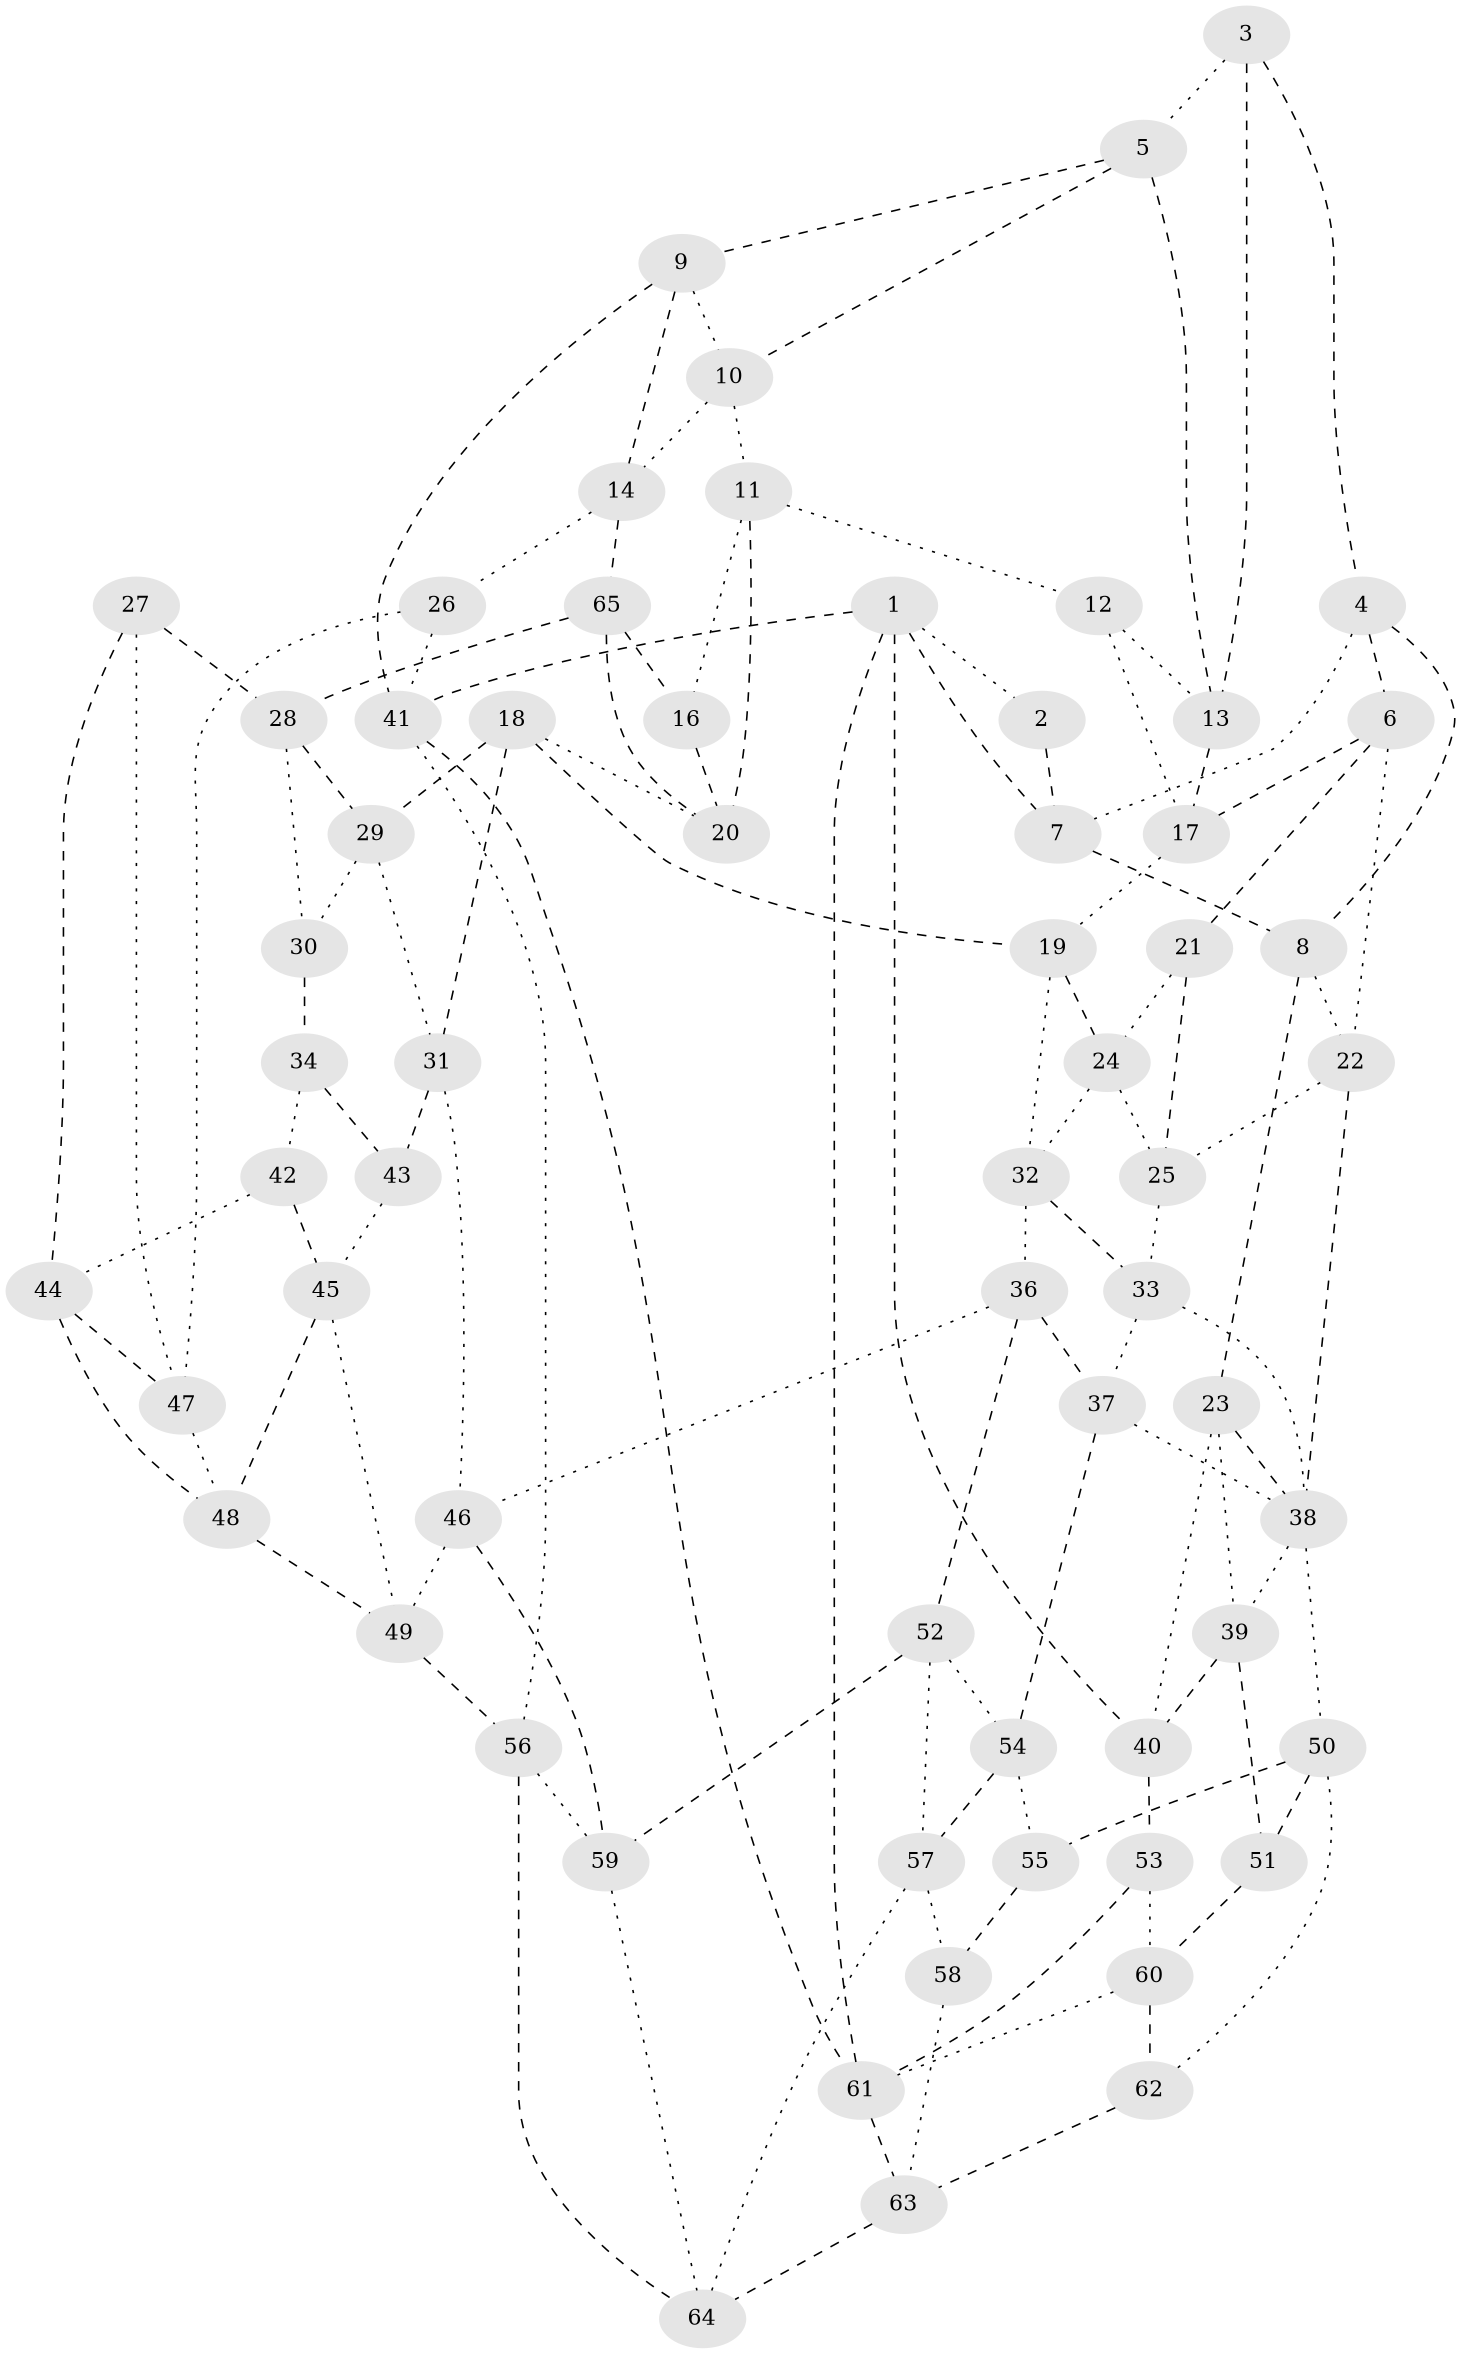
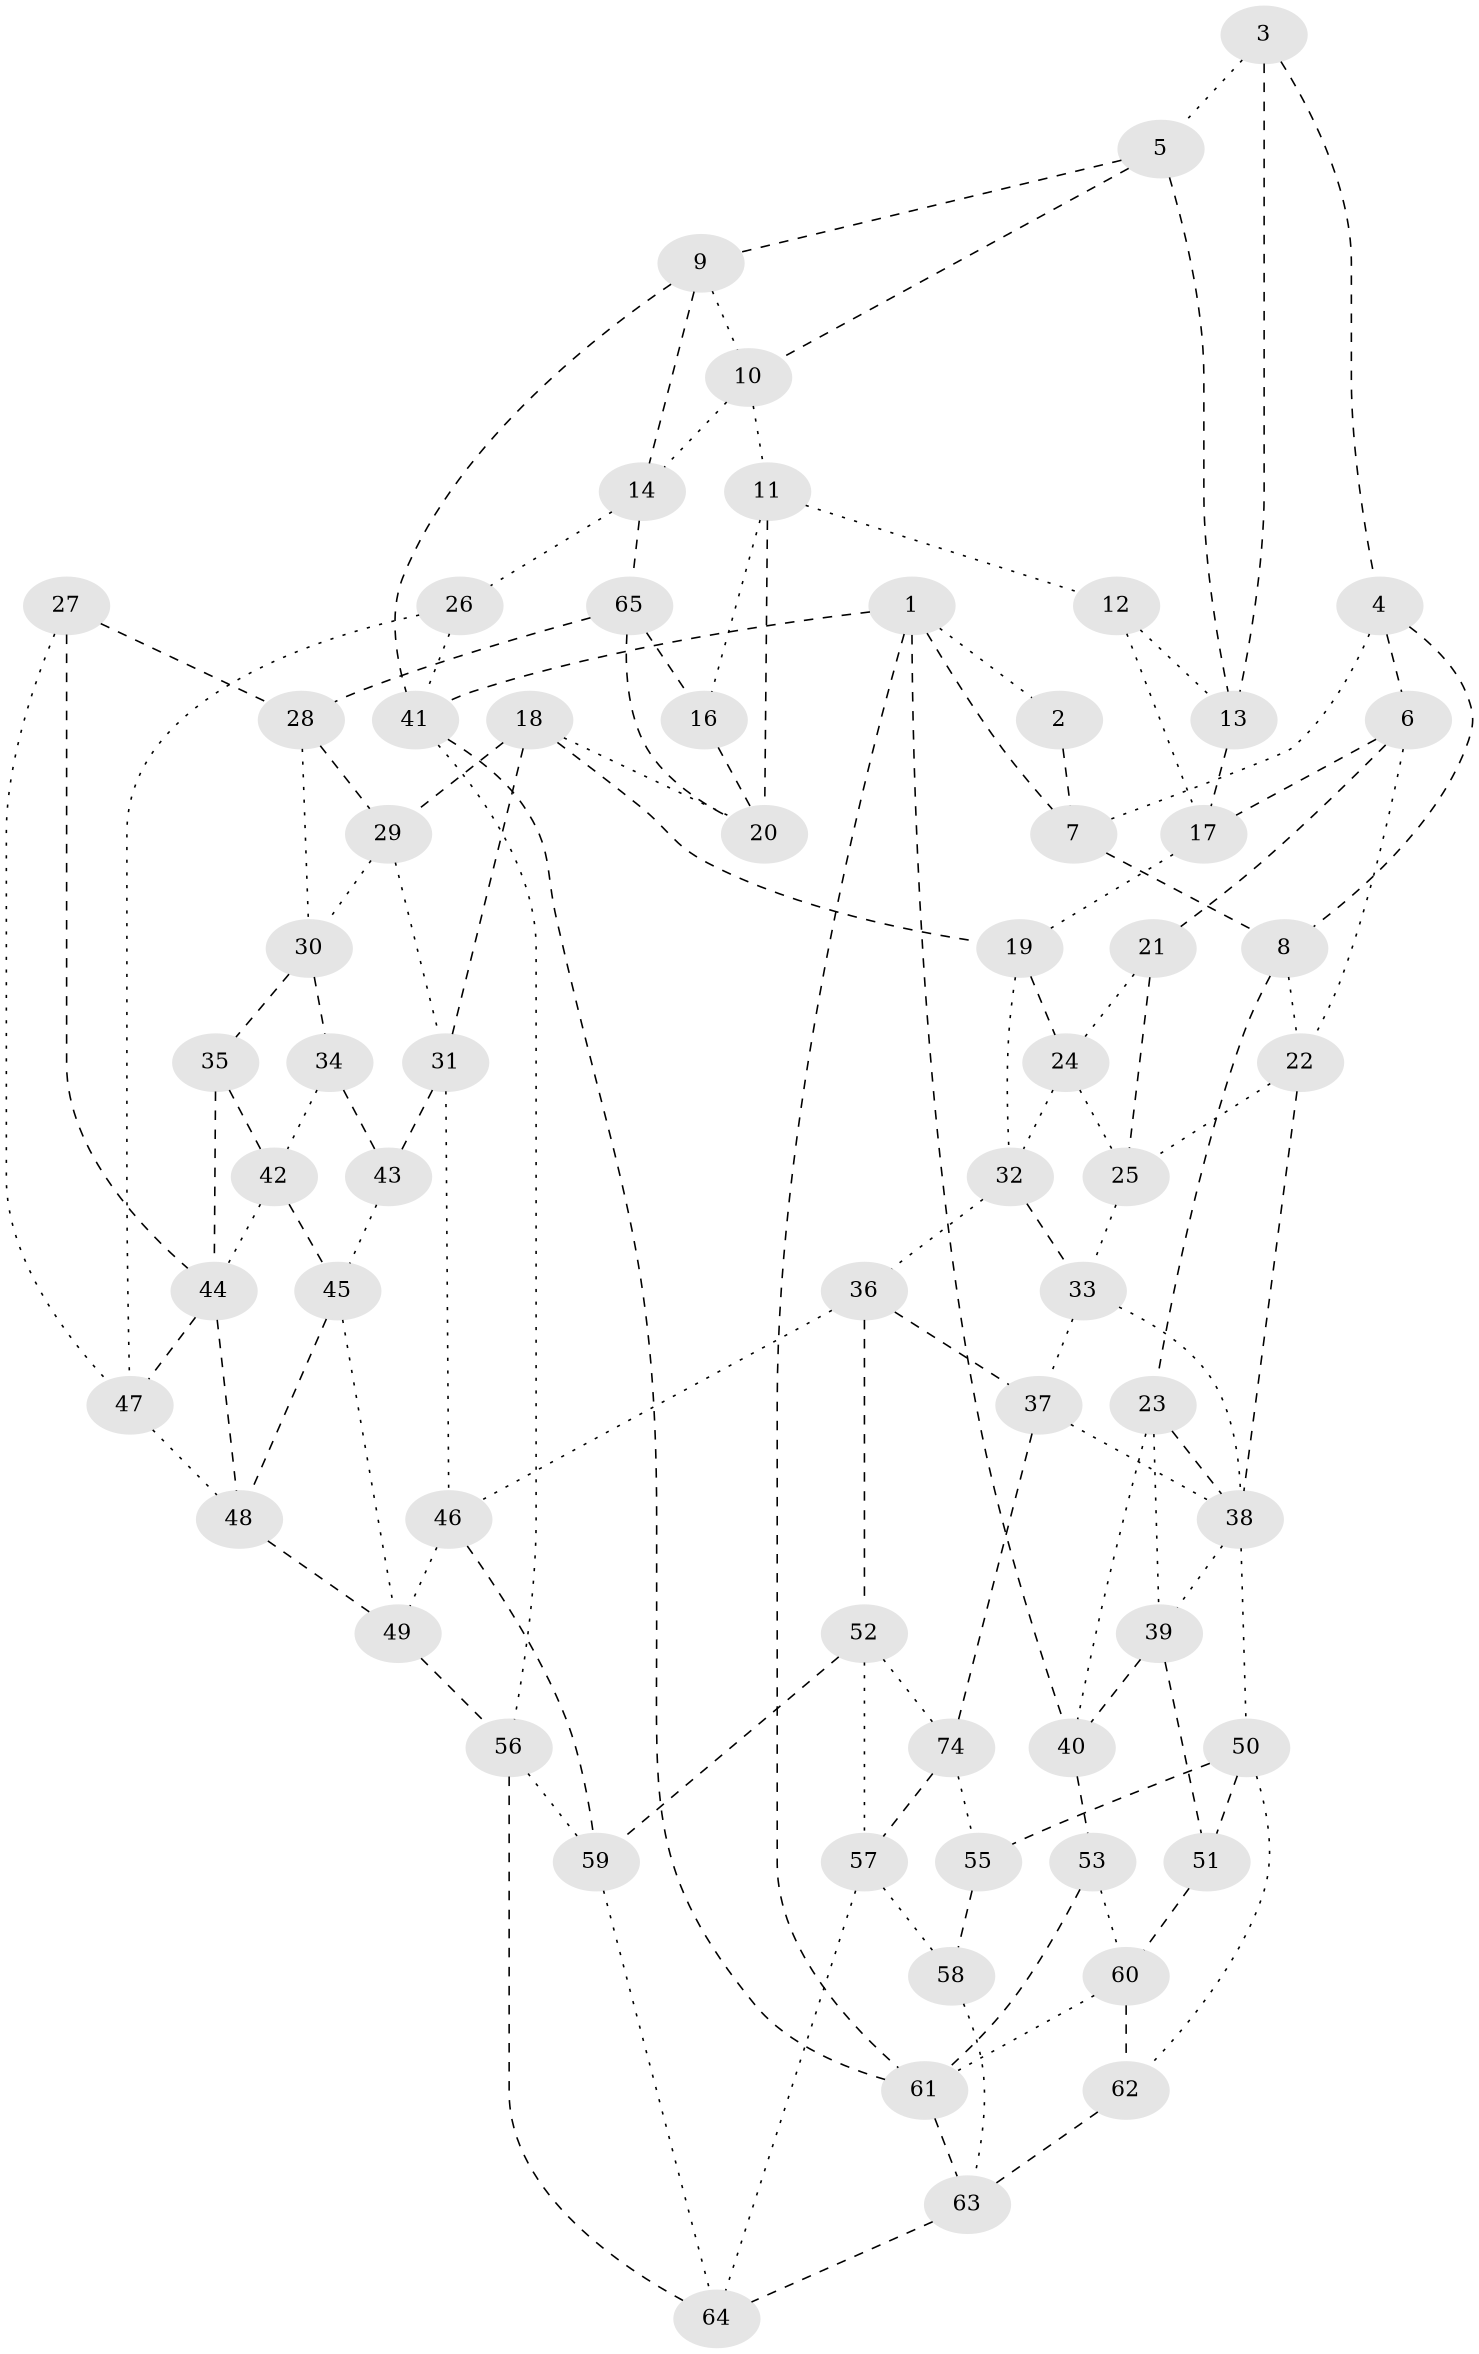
  graph {
    node [color=gray90 style=filled]
    edge [style=dashed weight=1.0]
    1
    2
    7
    40
    41
    61
    8
    53
    56
    63
    3
    4
    5
    13
    6
    9
    10
    17
    21
    22
    23
    14
    11
    19
    24
    25
    38
    39
    n29 [label=65]
    26
    12
    16
    20
    28
    47
    29
    30
    32
    18
    31
    43
    46
    33
    36
    50
    51
    37
    48
    27
    44
    34
+   35
    42
    45
    49
    59
    52
-   54
+   54 [label=74]
    57
    55
    62
    60
    64
    58
    1 -- 2 [style=dotted]
    1 -- 7
    1 -- 40
    1 -- 41
    1 -- 61
    2 -- 7
    7 -- 8
    40 -- 53
    41 -- 61
    41 -- 56 [style=dotted]
    61 -- 63
    8 -- 22 [style=dotted]
    8 -- 23
    53 -- 61
    53 -- 60 [style=dotted]
    56 -- 59 [style=dotted]
    56 -- 64
    63 -- 64
    3 -- 4
    3 -- 5 [style=dotted]
    3 -- 13
    4 -- 7 [style=dotted]
    4 -- 8
    4 -- 6
    5 -- 13
    5 -- 9
    5 -- 10
    13 -- 17
    6 -- 17
    6 -- 21
    6 -- 22 [style=dotted]
    9 -- 41
    9 -- 10 [style=dotted]
    9 -- 14
    10 -- 14 [style=dotted]
    10 -- 11 [style=dotted]
    17 -- 19 [style=dotted]
    21 -- 24 [style=dotted]
    21 -- 25
    22 -- 25 [style=dotted]
    22 -- 38
    23 -- 40 [style=dotted]
    23 -- 38
    23 -- 39 [style=dotted]
    14 -- n29
    14 -- 26 [style=dotted]
    11 -- 12 [style=dotted]
    11 -- 16 [style=dotted]
    11 -- 20
    19 -- 24
    19 -- 32 [style=dotted]
    24 -- 25 [style=dotted]
    24 -- 32 [style=dotted]
    25 -- 33 [style=dotted]
    38 -- 39 [style=dotted]
    38 -- 50 [style=dotted]
    39 -- 40
    39 -- 51
    n29 -- 16
    n29 -- 20
    n29 -- 28
    26 -- 41 [style=dotted weight=2.0]
    26 -- 47 [style=dotted]
    12 -- 13 [style=dotted]
    12 -- 17 [style=dotted]
    16 -- 20
    28 -- 29
    28 -- 30 [style=dotted]
    47 -- 48 [style=dotted]
    29 -- 30 [style=dotted]
    29 -- 31 [style=dotted]
    30 -- 34
+   30 -- 35
    32 -- 33
    32 -- 36 [style=dotted]
    18 -- 19
    18 -- 20 [style=dotted]
    18 -- 29
    18 -- 31
    31 -- 43
    31 -- 46 [style=dotted]
    43 -- 45 [style=dotted]
    46 -- 49 [style=dotted]
    46 -- 59
    33 -- 38 [style=dotted]
    33 -- 37 [style=dotted]
    36 -- 46 [style=dotted]
    36 -- 37
    36 -- 52
    50 -- 51
    50 -- 55
    50 -- 62 [style=dotted]
    51 -- 60
    37 -- 38 [style=dotted]
    37 -- 54
    48 -- 49
    27 -- 28
    27 -- 47 [style=dotted]
    27 -- 44
    44 -- 47
    44 -- 48
    34 -- 43
    34 -- 42 [style=dotted]
+   35 -- 44
+   35 -- 42
    42 -- 44 [style=dotted]
    42 -- 45
    45 -- 48
    45 -- 49 [style=dotted]
    49 -- 56
    59 -- 64 [style=dotted]
    52 -- 59
    52 -- 54 [style=dotted]
    52 -- 57 [style=dotted]
    54 -- 57
    54 -- 55 [style=dotted]
    57 -- 64 [style=dotted]
    57 -- 58 [style=dotted]
    55 -- 58
    62 -- 63
    60 -- 61 [style=dotted]
    60 -- 62
    58 -- 63 [style=dotted]
  }
